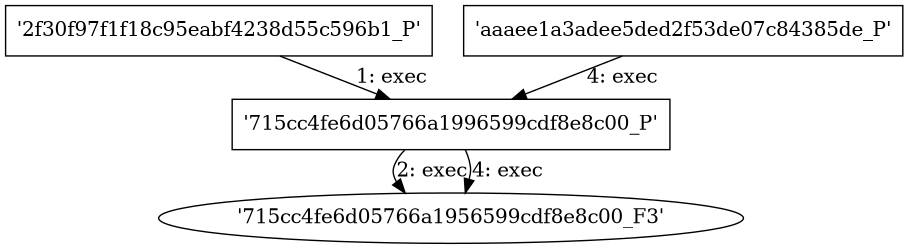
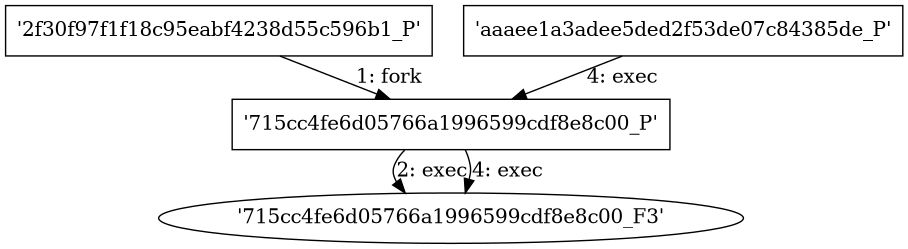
  digraph {
    engine=neato
    fixedsize=false
    fontname="DejaVu Serif"
    fontsize=10
    nodesep=0.3
    rankdir=TB
    ranksep=0
    splines=true
    node [fontname="DejaVu Serif" node_type=Process shape=box]
    edge [fontname="DejaVu Serif"]
    "'2f30f97f1f18c95eabf4238d55c596b1_P'"
    "'715cc4fe6d05766a1996599cdf8e8c00_P'"
-   "'715cc4fe6d05766a1996599cdf8e8c00_F3'" [node_type=File shape=ellipse label="'715cc4fe6d05766a1956599cdf8e8c00_F3'"]
+   "'715cc4fe6d05766a1996599cdf8e8c00_F3'" [node_type=File shape=ellipse]
    "'aaaee1a3adee5ded2f53de07c84385de_P'"
-   "'2f30f97f1f18c95eabf4238d55c596b1_P'" -> "'715cc4fe6d05766a1996599cdf8e8c00_P'" [label="1: exec"]
+   "'2f30f97f1f18c95eabf4238d55c596b1_P'" -> "'715cc4fe6d05766a1996599cdf8e8c00_P'" [label="1: fork"]
    "'715cc4fe6d05766a1996599cdf8e8c00_P'" -> "'715cc4fe6d05766a1996599cdf8e8c00_F3'" [label="2: exec"]
    "'715cc4fe6d05766a1996599cdf8e8c00_P'" -> "'715cc4fe6d05766a1996599cdf8e8c00_F3'" [label="4: exec"]
    "'aaaee1a3adee5ded2f53de07c84385de_P'" -> "'715cc4fe6d05766a1996599cdf8e8c00_P'" [label="4: exec"]
  }
